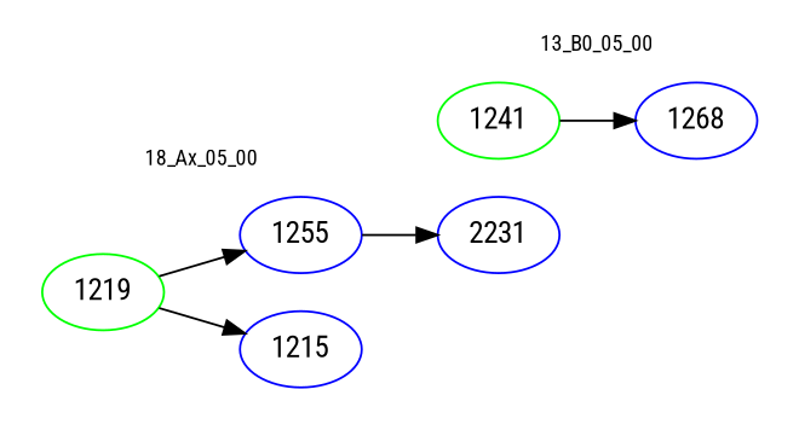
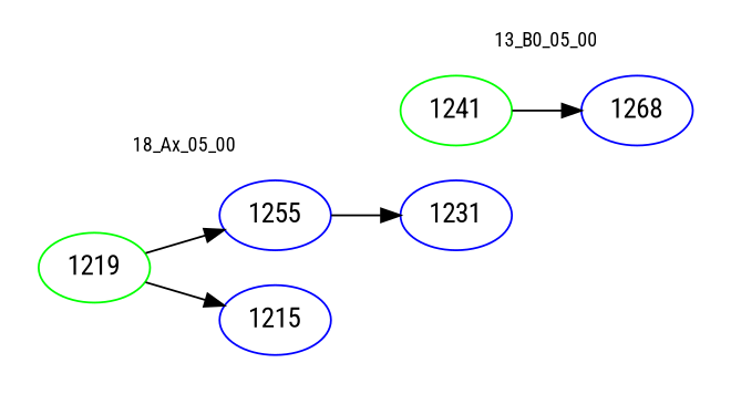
  digraph {
    fontname="Roboto Condensed"
    rankdir=LR
    node [color=blue fontname="Roboto Condensed"]
    edge [color=black fontname="Roboto Condensed"]
    n1 [color=green label=1219]
    n2 [label=1215]
    n3 [label=1255]
    n4 [color=green label=1241]
-   n5 [label=2231]
+   n5 [label=1231]
    n6 [label=1268]
    subgraph cluster_1 {
      color=white
      fontsize=10
      label="18_Ax_05_00"
      n1
      n2
      n3
    }
    subgraph cluster_2 {
      color=white
      fontsize=10
      label="13_B0_05_00"
      n4
      n5
      n6
    }
    n1 -> n2
    n1 -> n3
    n3 -> n5
    n4 -> n6
  }
